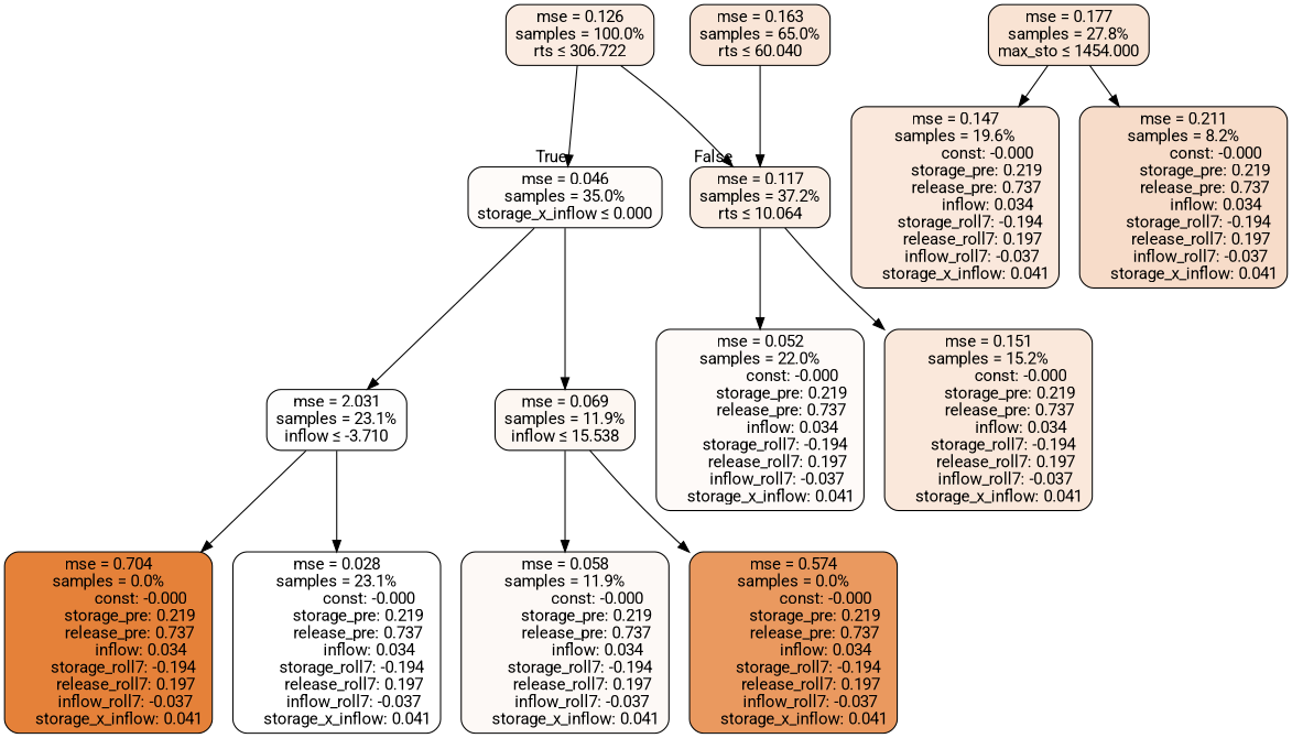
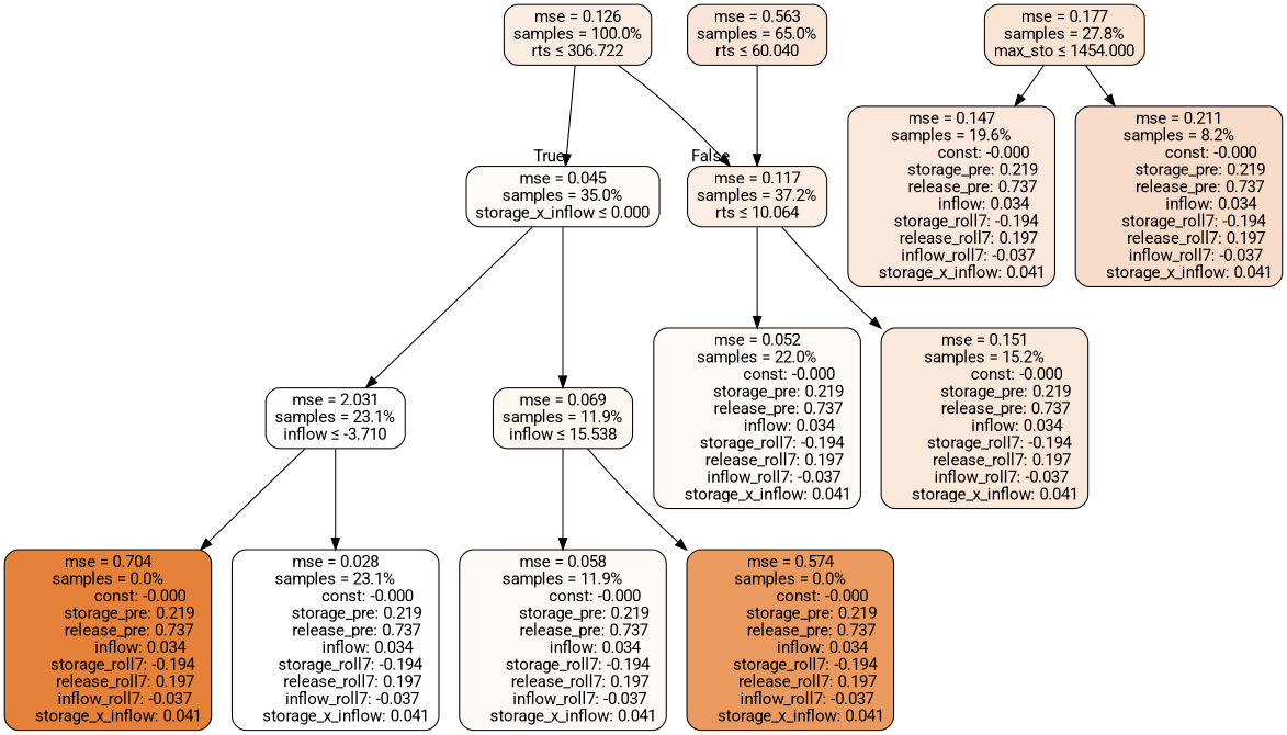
  digraph {
    fontname=Roboto
    node [color=black fontname=Roboto shape=rectangle style="filled, rounded"]
    edge [fontname=Roboto]
    n1 [fillcolor="#fbece2" label="mse = 0.126\nsamples = 100.0%\nrts &le; 306.722"]
-   n2 [fillcolor="#fefbf9" label="mse = 0.046\nsamples = 35.0%\nstorage_x_inflow &le; 0.000"]
+   n2 [fillcolor="#fefbf9" label="mse = 0.045\nsamples = 35.0%\nstorage_x_inflow &le; 0.000"]
    n3 [fillcolor="#fbeee4" label="mse = 0.117\nsamples = 37.2%\nrts &le; 10.064"]
-   n4 [fillcolor="#f9e5d7" label="mse = 0.163\nsamples = 65.0%\nrts &le; 60.040"]
+   n4 [fillcolor="#f9e5d7" label="mse = 0.563\nsamples = 65.0%\nrts &le; 60.040"]
    n5 [fillcolor="#fefefe" label="mse = 2.031\nsamples = 23.1%\ninflow &le; -3.710"]
    n6 [fillcolor="#fdf7f2" label="mse = 0.069\nsamples = 11.9%\ninflow &le; 15.538"]
    n7 [fillcolor="#fefaf8" label="mse = 0.052\nsamples = 22.0%\n               const: -0.000\n          storage_pre: 0.219\n          release_pre: 0.737\n               inflow: 0.034\n       storage_roll7: -0.194\n        release_roll7: 0.197\n        inflow_roll7: -0.037\n     storage_x_inflow: 0.041"]
    n8 [fillcolor="#fae8db" label="mse = 0.151\nsamples = 15.2%\n               const: -0.000\n          storage_pre: 0.219\n          release_pre: 0.737\n               inflow: 0.034\n       storage_roll7: -0.194\n        release_roll7: 0.197\n        inflow_roll7: -0.037\n     storage_x_inflow: 0.041"]
    n9 [fillcolor="#f9e3d3" label="mse = 0.177\nsamples = 27.8%\nmax_sto &le; 1454.000"]
    n10 [fillcolor="#fae8dc" label="mse = 0.147\nsamples = 19.6%\n               const: -0.000\n          storage_pre: 0.219\n          release_pre: 0.737\n               inflow: 0.034\n       storage_roll7: -0.194\n        release_roll7: 0.197\n        inflow_roll7: -0.037\n     storage_x_inflow: 0.041"]
    n11 [fillcolor="#f7dcc9" label="mse = 0.211\nsamples = 8.2%\n               const: -0.000\n          storage_pre: 0.219\n          release_pre: 0.737\n               inflow: 0.034\n       storage_roll7: -0.194\n        release_roll7: 0.197\n        inflow_roll7: -0.037\n     storage_x_inflow: 0.041"]
    n12 [fillcolor="#e58139" label="mse = 0.704\nsamples = 0.0%\n               const: -0.000\n          storage_pre: 0.219\n          release_pre: 0.737\n               inflow: 0.034\n       storage_roll7: -0.194\n        release_roll7: 0.197\n        inflow_roll7: -0.037\n     storage_x_inflow: 0.041"]
    n13 [fillcolor="#ffffff" label="mse = 0.028\nsamples = 23.1%\n               const: -0.000\n          storage_pre: 0.219\n          release_pre: 0.737\n               inflow: 0.034\n       storage_roll7: -0.194\n        release_roll7: 0.197\n        inflow_roll7: -0.037\n     storage_x_inflow: 0.041"]
    n14 [fillcolor="#fdf9f6" label="mse = 0.058\nsamples = 11.9%\n               const: -0.000\n          storage_pre: 0.219\n          release_pre: 0.737\n               inflow: 0.034\n       storage_roll7: -0.194\n        release_roll7: 0.197\n        inflow_roll7: -0.037\n     storage_x_inflow: 0.041"]
    n15 [fillcolor="#ea995f" label="mse = 0.574\nsamples = 0.0%\n               const: -0.000\n          storage_pre: 0.219\n          release_pre: 0.737\n               inflow: 0.034\n       storage_roll7: -0.194\n        release_roll7: 0.197\n        inflow_roll7: -0.037\n     storage_x_inflow: 0.041"]
    n1 -> n2 [headlabel=True labelangle=-45 labeldistance=2.5]
    n1 -> n3 [headlabel=False labelangle=45 labeldistance=2.5]
    n2 -> n5
    n2 -> n6
    n3 -> n7
    n3 -> n8
    n4 -> n3
    n5 -> n12
    n5 -> n13
    n6 -> n14
    n6 -> n15
    n9 -> n10
    n9 -> n11
  }
